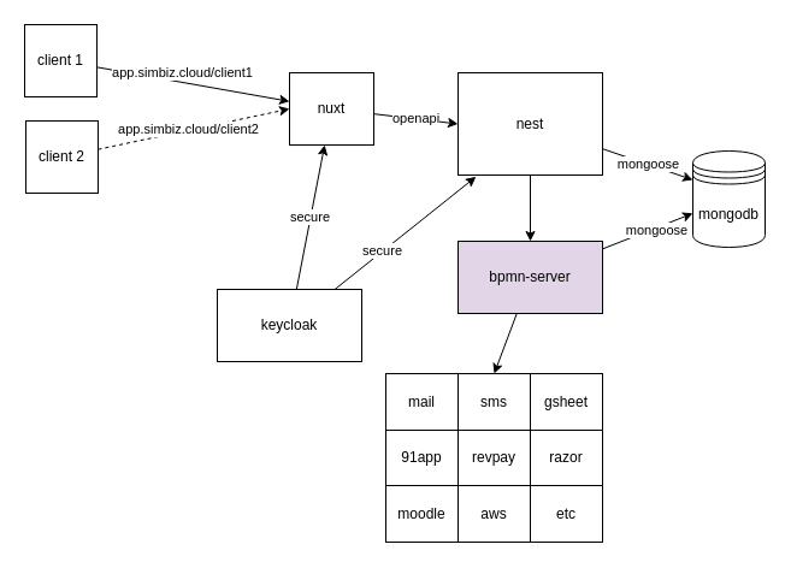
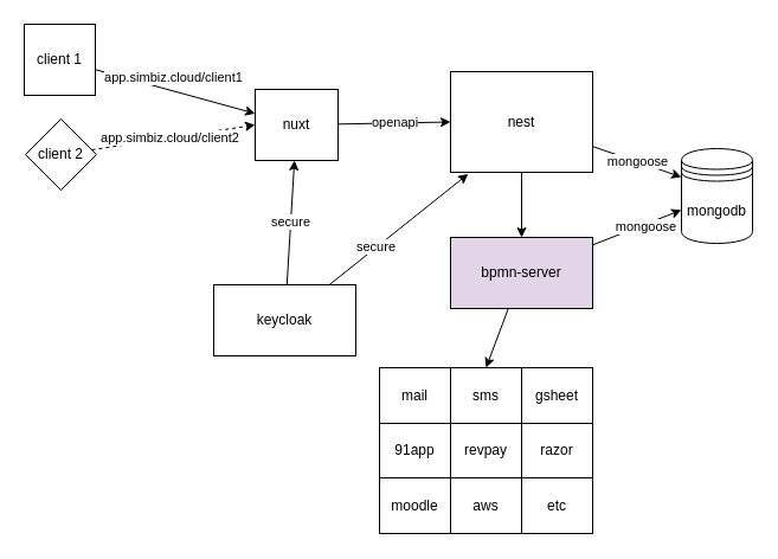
  <mxCell id="0" />
  <mxCell id="1" parent="0" />
  <mxCell id="2" value="" style="edgeStyle=none;html=1;" edge="1" parent="1" source="4" target="9"><mxGeometry relative="1" as="geometry" /></mxCell>
  <mxCell id="3" value="app.simbiz.cloud/client1" style="edgeLabel;html=1;align=center;verticalAlign=middle;resizable=0;points=[];" vertex="1" connectable="0" parent="2"><mxGeometry x="-0.535" y="-3" relative="1" as="geometry"><mxPoint x="34" y="-5" as="offset" /></mxGeometry></mxCell>
  <mxCell id="4" value="client 1" style="rounded=0;whiteSpace=wrap;html=1;" vertex="1" parent="1"><mxGeometry x="20" y="20" width="60" height="60" as="geometry" /></mxCell>
  <mxCell id="5" style="edgeStyle=none;html=1;entryX=0;entryY=0.5;entryDx=0;entryDy=0;dashed=1;" edge="1" parent="1" source="7" target="9"><mxGeometry relative="1" as="geometry" /></mxCell>
  <mxCell id="6" value="app.simbiz.cloud/client2" style="edgeLabel;html=1;align=center;verticalAlign=middle;resizable=0;points=[];" vertex="1" connectable="0" parent="5"><mxGeometry x="-0.061" y="1" relative="1" as="geometry"><mxPoint as="offset" /></mxGeometry></mxCell>
- <mxCell id="7" value="client 2" style="rounded=0;whiteSpace=wrap;html=1;" vertex="1" parent="1"><mxGeometry x="21" y="100" width="60" height="60" as="geometry" /></mxCell>
+ <mxCell id="7" value="client 2" style="rhombus;whiteSpace=wrap;html=1;" vertex="1" parent="1"><mxGeometry x="21" y="100" width="60" height="60" as="geometry" /></mxCell>
  <mxCell id="8" value="openapi" style="edgeStyle=none;html=1;entryX=0;entryY=0.5;entryDx=0;entryDy=0;" edge="1" parent="1" source="9" target="12"><mxGeometry relative="1" as="geometry" /></mxCell>
- <mxCell id="9" value="nuxt" style="whiteSpace=wrap;html=1;rounded=0;" vertex="1" parent="1"><mxGeometry x="240" y="60" width="70" height="60" as="geometry" /></mxCell>
+ <mxCell id="9" value="nuxt" style="whiteSpace=wrap;html=1;rounded=0;" vertex="1" parent="1"><mxGeometry x="215" y="75" width="70" height="60" as="geometry" /></mxCell>
  <mxCell id="10" value="mongoose" style="edgeStyle=none;html=1;entryX=0;entryY=0.3;entryDx=0;entryDy=0;" edge="1" parent="1" source="12" target="17"><mxGeometry relative="1" as="geometry"><mxPoint x="570" y="139" as="targetPoint" /></mxGeometry></mxCell>
  <mxCell id="11" value="" style="edgeStyle=none;html=1;" edge="1" parent="1" source="12" target="16"><mxGeometry relative="1" as="geometry" /></mxCell>
  <mxCell id="12" value="nest" style="whiteSpace=wrap;html=1;rounded=0;" vertex="1" parent="1"><mxGeometry x="380" y="60" width="120" height="85" as="geometry" /></mxCell>
  <mxCell id="13" style="edgeStyle=none;html=1;" edge="1" parent="1" source="16" target="17"><mxGeometry relative="1" as="geometry"><mxPoint x="570" y="175" as="targetPoint" /></mxGeometry></mxCell>
  <mxCell id="14" value="mongoose" style="edgeLabel;html=1;align=center;verticalAlign=middle;resizable=0;points=[];" vertex="1" connectable="0" parent="13"><mxGeometry x="0.154" y="-2" relative="1" as="geometry"><mxPoint as="offset" /></mxGeometry></mxCell>
  <mxCell id="15" style="edgeStyle=none;html=1;entryX=0.5;entryY=0;entryDx=0;entryDy=0;" edge="1" parent="1" source="16" target="19"><mxGeometry relative="1" as="geometry"><mxPoint x="420" y="300" as="targetPoint" /></mxGeometry></mxCell>
  <mxCell id="16" value="bpmn-server" style="whiteSpace=wrap;html=1;rounded=0;fillColor=#e1d5e7;" vertex="1" parent="1"><mxGeometry x="380" y="200" width="120" height="60" as="geometry" /></mxCell>
  <mxCell id="17" value="mongodb" style="shape=datastore;whiteSpace=wrap;html=1;" vertex="1" parent="1"><mxGeometry x="575" y="125" width="60" height="80" as="geometry" /></mxCell>
  <mxCell id="18" value="" style="childLayout=tableLayout;recursiveResize=0;shadow=0;fillColor=none;" vertex="1" parent="1"><mxGeometry x="320" y="310" width="180" height="140" as="geometry" /></mxCell>
  <mxCell id="19" value="" style="shape=tableRow;horizontal=0;startSize=0;swimlaneHead=0;swimlaneBody=0;top=0;left=0;bottom=0;right=0;dropTarget=0;collapsible=0;recursiveResize=0;expand=0;fontStyle=0;fillColor=none;strokeColor=inherit;" vertex="1" parent="18"><mxGeometry width="180" height="47" as="geometry" /></mxCell>
  <mxCell id="20" value="mail" style="connectable=0;recursiveResize=0;strokeColor=inherit;fillColor=none;align=center;whiteSpace=wrap;html=1;" vertex="1" parent="19"><mxGeometry width="60" height="47" as="geometry"><mxRectangle width="60" height="47" as="alternateBounds" /></mxGeometry></mxCell>
  <mxCell id="21" value="sms" style="connectable=0;recursiveResize=0;strokeColor=inherit;fillColor=none;align=center;whiteSpace=wrap;html=1;" vertex="1" parent="19"><mxGeometry x="60" width="60" height="47" as="geometry"><mxRectangle width="60" height="47" as="alternateBounds" /></mxGeometry></mxCell>
  <mxCell id="22" value="gsheet" style="connectable=0;recursiveResize=0;strokeColor=inherit;fillColor=none;align=center;whiteSpace=wrap;html=1;" vertex="1" parent="19"><mxGeometry x="120" width="60" height="47" as="geometry"><mxRectangle width="60" height="47" as="alternateBounds" /></mxGeometry></mxCell>
  <mxCell id="23" style="shape=tableRow;horizontal=0;startSize=0;swimlaneHead=0;swimlaneBody=0;top=0;left=0;bottom=0;right=0;dropTarget=0;collapsible=0;recursiveResize=0;expand=0;fontStyle=0;fillColor=none;strokeColor=inherit;" vertex="1" parent="18"><mxGeometry y="47" width="180" height="46" as="geometry" /></mxCell>
  <mxCell id="24" value="91app" style="connectable=0;recursiveResize=0;strokeColor=inherit;fillColor=none;align=center;whiteSpace=wrap;html=1;" vertex="1" parent="23"><mxGeometry width="60" height="46" as="geometry"><mxRectangle width="60" height="46" as="alternateBounds" /></mxGeometry></mxCell>
  <mxCell id="25" value="revpay" style="connectable=0;recursiveResize=0;strokeColor=inherit;fillColor=none;align=center;whiteSpace=wrap;html=1;" vertex="1" parent="23"><mxGeometry x="60" width="60" height="46" as="geometry"><mxRectangle width="60" height="46" as="alternateBounds" /></mxGeometry></mxCell>
  <mxCell id="26" value="razor" style="connectable=0;recursiveResize=0;strokeColor=inherit;fillColor=none;align=center;whiteSpace=wrap;html=1;" vertex="1" parent="23"><mxGeometry x="120" width="60" height="46" as="geometry"><mxRectangle width="60" height="46" as="alternateBounds" /></mxGeometry></mxCell>
  <mxCell id="27" style="shape=tableRow;horizontal=0;startSize=0;swimlaneHead=0;swimlaneBody=0;top=0;left=0;bottom=0;right=0;dropTarget=0;collapsible=0;recursiveResize=0;expand=0;fontStyle=0;fillColor=none;strokeColor=inherit;" vertex="1" parent="18"><mxGeometry y="93" width="180" height="47" as="geometry" /></mxCell>
  <mxCell id="28" value="moodle" style="connectable=0;recursiveResize=0;strokeColor=inherit;fillColor=none;align=center;whiteSpace=wrap;html=1;" vertex="1" parent="27"><mxGeometry width="60" height="47" as="geometry"><mxRectangle width="60" height="47" as="alternateBounds" /></mxGeometry></mxCell>
  <mxCell id="29" value="aws" style="connectable=0;recursiveResize=0;strokeColor=inherit;fillColor=none;align=center;whiteSpace=wrap;html=1;" vertex="1" parent="27"><mxGeometry x="60" width="60" height="47" as="geometry"><mxRectangle width="60" height="47" as="alternateBounds" /></mxGeometry></mxCell>
  <mxCell id="30" value="etc" style="connectable=0;recursiveResize=0;strokeColor=inherit;fillColor=none;align=center;whiteSpace=wrap;html=1;" vertex="1" parent="27"><mxGeometry x="120" width="60" height="47" as="geometry"><mxRectangle width="60" height="47" as="alternateBounds" /></mxGeometry></mxCell>
  <mxCell id="31" style="edgeStyle=none;html=1;entryX=0.124;entryY=1.016;entryDx=0;entryDy=0;entryPerimeter=0;" edge="1" parent="1" source="34" target="12"><mxGeometry relative="1" as="geometry" /></mxCell>
  <mxCell id="32" value="secure" style="edgeLabel;html=1;align=center;verticalAlign=middle;resizable=0;points=[];" vertex="1" connectable="0" parent="31"><mxGeometry x="-0.339" y="1" relative="1" as="geometry"><mxPoint y="-1" as="offset" /></mxGeometry></mxCell>
  <mxCell id="33" value="secure" style="edgeStyle=none;html=1;" edge="1" parent="1" source="34" target="9"><mxGeometry relative="1" as="geometry" /></mxCell>
  <mxCell id="34" value="keycloak" style="rounded=0;whiteSpace=wrap;html=1;" vertex="1" parent="1"><mxGeometry x="180" y="240" width="120" height="60" as="geometry" /></mxCell>
